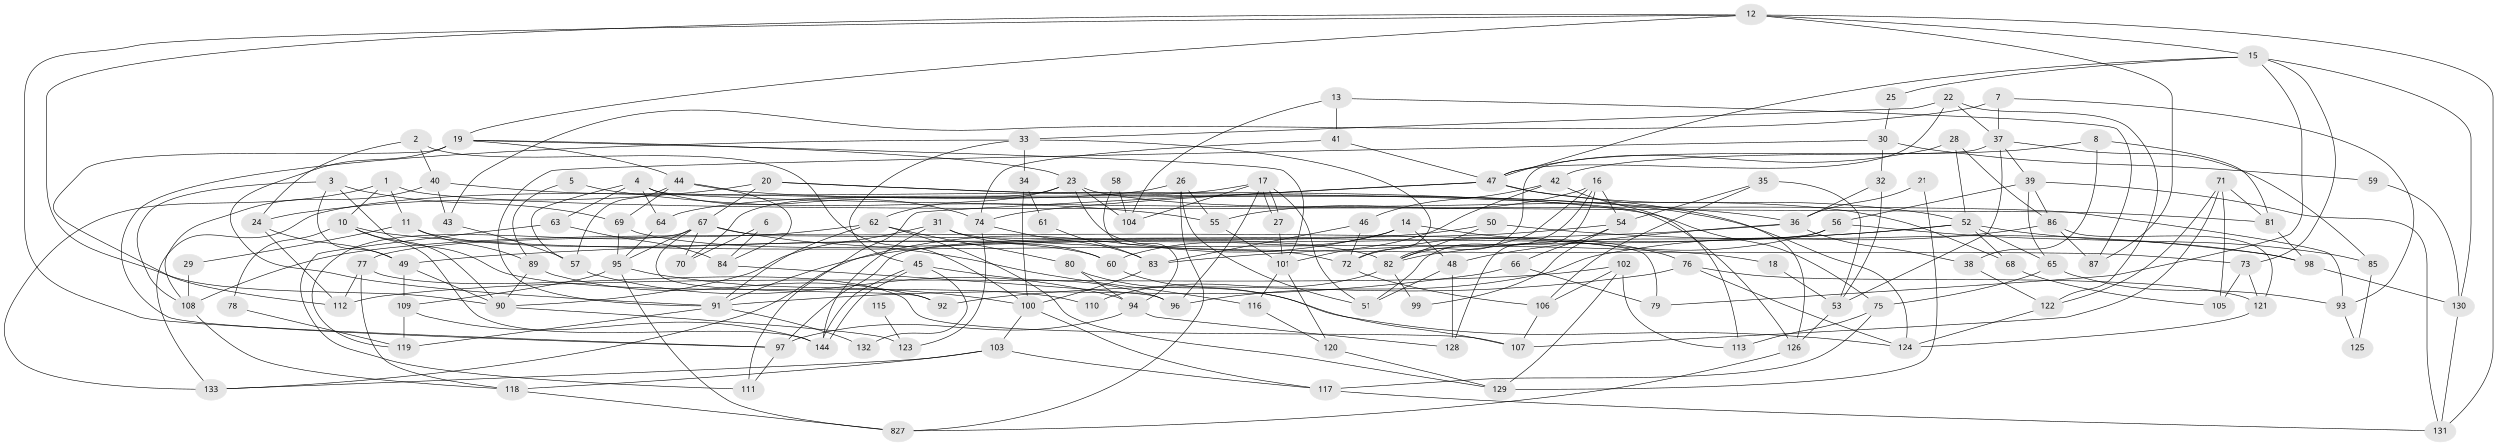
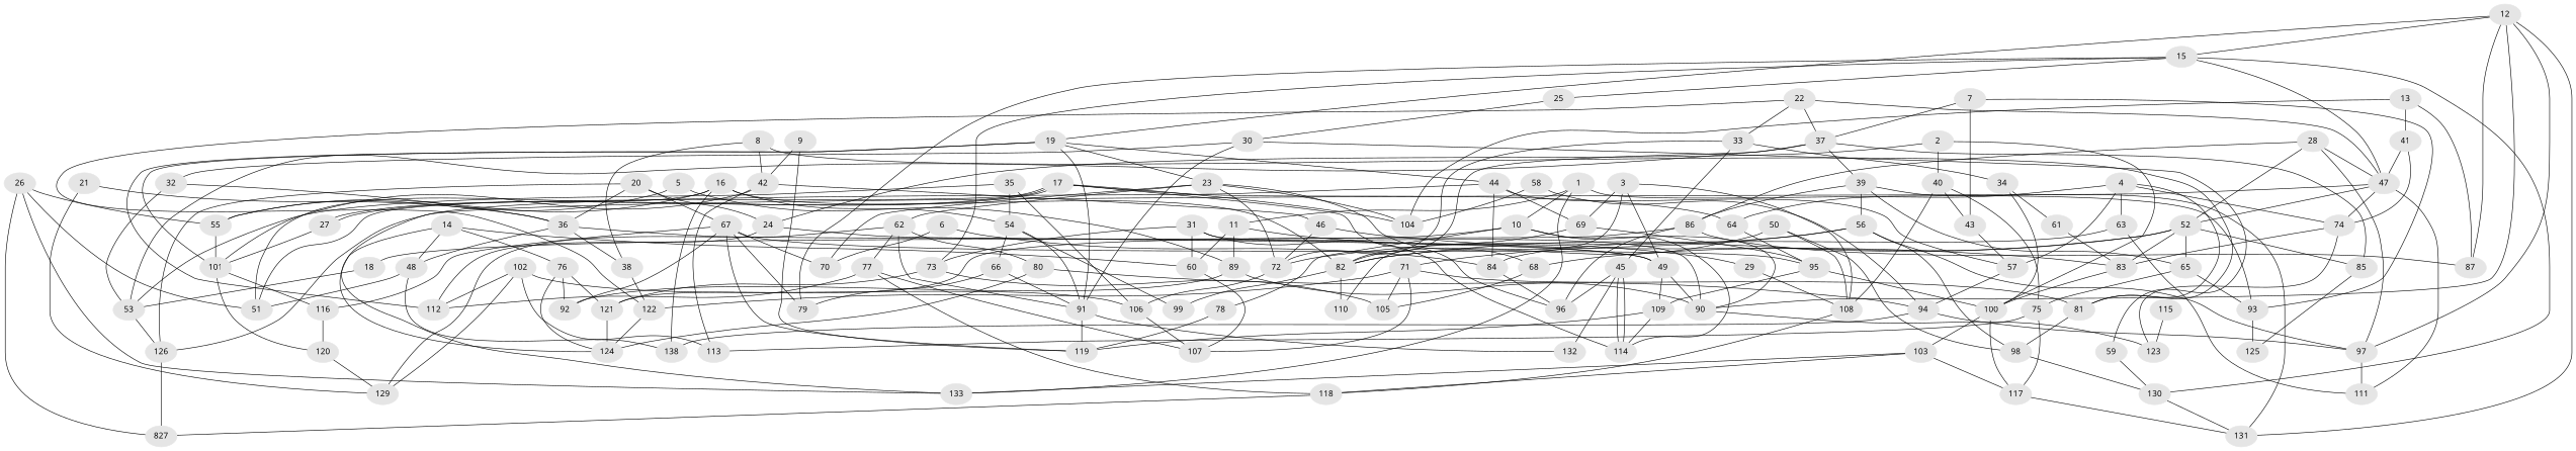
  graph {
    fontname="Noto Sans"
    node [color=gray90 fontname="Noto Sans" style=filled]
    edge [fontname="Noto Sans"]
    1
    10
    11
    93
    133
    18
    78
    90
-   114 [label=144]
+   114
    89
    29
    60
    125
    2
    24
    40
    100
    49
    112
    108
    43
    75
    117
    103
    3
    69
    110
    109
    82
    95
    118
    4
    57
    63
    64
    74
    81
    94
    84
    111
    83
    123
    98
    5
    55
    101
    92
    6
    70
    96
    7
    37
    53
    39
    85
    8
    38
    42
    122
    46
    113
+   9
    119
    107
    12
    15
    19
    87
    97
    131
    25
    47
    73
    79
    130
    23
    44
    91
    13
    41
    104
    14
    48
    76
    51
-   128
+   128 [label=138]
    124
    121
    30
    126
    52
    105
    16
    54
    66
    99
    17
    27
    62
    68
    72
    132
    116
    120
    20
    36
    67
    n108 [label=827]
    21
    129
    22
    33
    34
    45
    77
    80
    106
    32
    59
    26
    28
    86
    65
    31
    61
    35
    56
    71
    50
    58
    115
    102
    1 -- 10
    1 -- 11
    1 -- 93
    1 -- 133
    10 -- 18
    10 -- 78
    10 -- 90
    10 -- 114
    11 -- 89
    11 -- 29
    11 -- 60
    93 -- 125
    18 -- 53
    78 -- 119
    90 -- 123
    89 -- 90
    89 -- 92
    29 -- 108
    60 -- 107
    2 -- 24
    2 -- 40
    2 -- 100
    24 -- 49
    24 -- 112
    40 -- 108
    40 -- 43
    40 -- 75
    100 -- 117
    100 -- 103
    49 -- 90
    49 -- 109
    108 -- 118
    43 -- 57
    75 -- 117
    75 -- 113
    117 -- 131
    103 -- 133
    103 -- 117
    103 -- 118
    3 -- 49
    3 -- 108
    3 -- 69
    3 -- 110
    69 -- 82
    69 -- 95
    109 -- 114
    109 -- 119
    82 -- 110
    82 -- 99
    95 -- 100
    95 -- 109
-   95 -- n108
    118 -- n108
    4 -- 57
    4 -- 63
    4 -- 64
    4 -- 74
    4 -- 81
    57 -- 94
    63 -- 84
    63 -- 111
    64 -- 95
    74 -- 83
    74 -- 123
    81 -- 98
    94 -- 97
    94 -- 128
    84 -- 96
    83 -- 100
    98 -- 130
    5 -- 89
    5 -- 55
    55 -- 101
    101 -- 116
    101 -- 120
    6 -- 84
    6 -- 70
    7 -- 93
    7 -- 43
    7 -- 37
    37 -- 82
    37 -- 53
    37 -- 39
    37 -- 85
    53 -- 126
    39 -- 131
    39 -- 86
    39 -- 65
    39 -- 56
    85 -- 125
    8 -- 81
    8 -- 38
    8 -- 42
    38 -- 122
    42 -- 101
    42 -- 46
    42 -- 113
    122 -- 124
    46 -- 83
    46 -- 72
+   9 -- 42
+   9 -- 119
    12 -- 90
    12 -- 15
    12 -- 19
    12 -- 87
    12 -- 97
    12 -- 131
    15 -- 25
    15 -- 47
    15 -- 73
    15 -- 79
    15 -- 130
    19 -- 112
    19 -- 101
    19 -- 23
    19 -- 44
    19 -- 91
    97 -- 111
    25 -- 30
    47 -- 74
    47 -- 111
    47 -- 126
    47 -- 52
    73 -- 121
    73 -- 105
    130 -- 131
    23 -- 70
    23 -- 104
    23 -- 62
    23 -- 68
    23 -- 72
    44 -- 69
    44 -- 57
    44 -- 84
    44 -- 124
    91 -- 119
    91 -- 132
    13 -- 87
    13 -- 41
    13 -- 104
    41 -- 74
    41 -- 47
    14 -- 133
    14 -- 60
    14 -- 48
    14 -- 76
    48 -- 51
    48 -- 128
    76 -- 92
    76 -- 124
    76 -- 121
    121 -- 124
    30 -- 91
    30 -- 32
    30 -- 59
    126 -- n108
    52 -- 82
    52 -- 83
    52 -- 85
    52 -- 68
    52 -- 65
    16 -- 82
    16 -- 55
    16 -- 51
    16 -- 128
    16 -- 54
    54 -- 91
    54 -- 66
    54 -- 99
    66 -- 79
    66 -- 91
    17 -- 64
    17 -- 96
    17 -- 104
    17 -- 51
    17 -- 27
    17 -- 27
    27 -- 101
    62 -- 91
    62 -- 129
    62 -- 77
    62 -- 80
    68 -- 105
    72 -- 106
    116 -- 120
    120 -- 129
    20 -- 24
    20 -- 126
    20 -- 36
    20 -- 67
    36 -- 49
    36 -- 38
    36 -- 48
    67 -- 95
    67 -- 92
    67 -- 70
    67 -- 119
    67 -- 79
    67 -- 116
    21 -- 36
    21 -- 129
    22 -- 37
    22 -- 122
    22 -- 47
    22 -- 33
-   33 -- 97
+   28 -- 97
    33 -- 72
    33 -- 34
    33 -- 45
    34 -- 100
    34 -- 61
    45 -- 114
    45 -- 114
    45 -- 96
    45 -- 132
    77 -- 112
    77 -- 118
    77 -- 107
    80 -- 94
    80 -- 124
    106 -- 107
    32 -- 53
    32 -- 36
    59 -- 130
    26 -- 133
    26 -- 55
    26 -- 51
    26 -- n108
    28 -- 47
    28 -- 52
    28 -- 86
    86 -- 96
    86 -- 87
    86 -- 121
    65 -- 93
    65 -- 75
    31 -- 90
    31 -- 114
    31 -- 60
    31 -- 73
    61 -- 83
    35 -- 53
    35 -- 54
    35 -- 106
    56 -- 98
    56 -- 97
    56 -- 72
+   56 -- 71
    71 -- 81
    71 -- 122
    71 -- 107
    71 -- 105
    50 -- 108
    50 -- 82
    50 -- 98
    58 -- 94
    58 -- 104
    115 -- 123
    102 -- 112
    102 -- 113
    102 -- 129
    102 -- 106
  }
